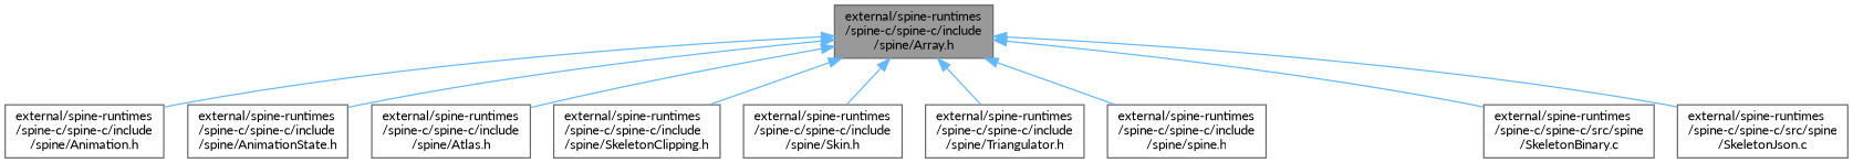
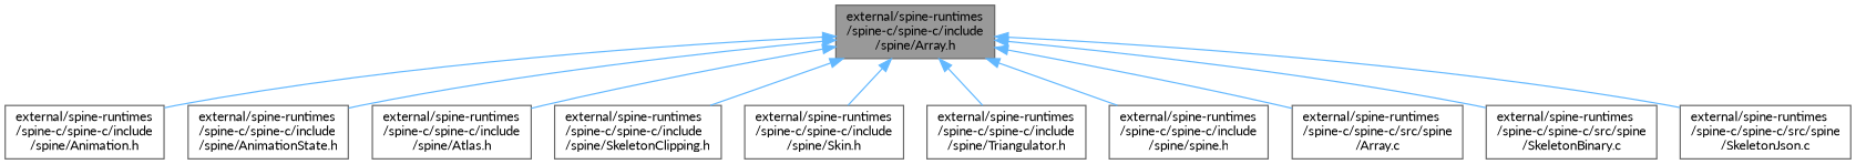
  digraph {
    fontname=Lato
    node [color=grey40 fillcolor=white fontname=Lato fontsize=10 shape=box style=filled]
    edge [color=steelblue1 dir=back fontname=Lato fontsize=10 labelfontname=Helvetica labelfontsize=10 style=solid]
    n1 [color=gray40 fillcolor=grey60 fontcolor=black height=0.2 label="external/spine-runtimes\l/spine-c/spine-c/include\l/spine/Array.h" width=0.4]
    n2 [height=0.2 label="external/spine-runtimes\l/spine-c/spine-c/include\l/spine/Animation.h" width=0.4]
    n3 [height=0.2 label="external/spine-runtimes\l/spine-c/spine-c/include\l/spine/AnimationState.h" width=0.4]
    n4 [height=0.2 label="external/spine-runtimes\l/spine-c/spine-c/include\l/spine/Atlas.h" width=0.4]
    n5 [height=0.2 label="external/spine-runtimes\l/spine-c/spine-c/include\l/spine/SkeletonClipping.h" width=0.4]
    n6 [height=0.2 label="external/spine-runtimes\l/spine-c/spine-c/include\l/spine/Skin.h" width=0.4]
    n7 [height=0.2 label="external/spine-runtimes\l/spine-c/spine-c/include\l/spine/Triangulator.h" width=0.4]
    n8 [height=0.2 label="external/spine-runtimes\l/spine-c/spine-c/include\l/spine/spine.h" width=0.4]
+   n9 [height=0.2 label="external/spine-runtimes\l/spine-c/spine-c/src/spine\l/Array.c" width=0.4]
    n10 [height=0.2 label="external/spine-runtimes\l/spine-c/spine-c/src/spine\l/SkeletonBinary.c" width=0.4]
    n11 [height=0.2 label="external/spine-runtimes\l/spine-c/spine-c/src/spine\l/SkeletonJson.c" width=0.4]
    n1 -> n2
    n1 -> n3
    n1 -> n4
    n1 -> n5
    n1 -> n6
    n1 -> n7
    n1 -> n8
+   n1 -> n9
    n1 -> n10
    n1 -> n11
  }
